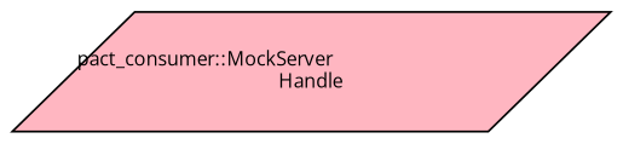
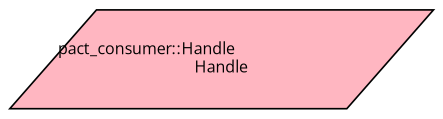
  digraph {
    rankdir=LR
    fontname="Open Sans"
-   n1 [color=black fillcolor=lightpink fontname="Open Sans" fontsize=10 height=0.2 label="pact_consumer::MockServer\lHandle" shape=parallelogram style=filled width=0.4]
+   n1 [color=black fillcolor=lightpink fontname="Open Sans" fontsize=10 height=0.2 label="pact_consumer::Handle\lHandle" shape=parallelogram style=filled width=0.4]
  }
